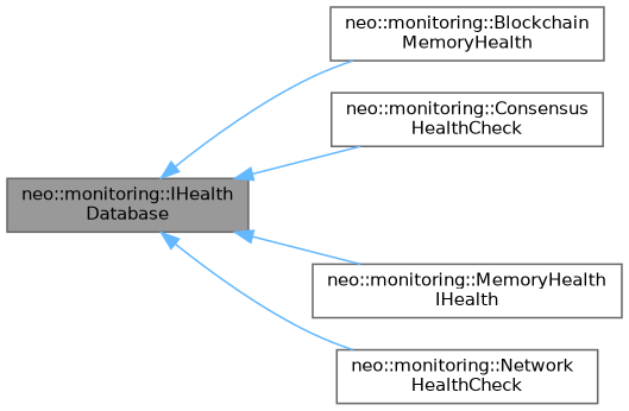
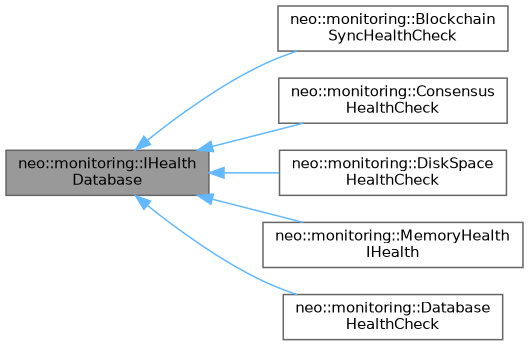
  digraph {
    rankdir=LR
    node [color=gray40 fillcolor=white fontname=Helvetica fontsize=10 shape=box style=filled]
    edge [color=steelblue1 dir=back fontname=Helvetica fontsize=10 labelfontname=Helvetica labelfontsize=10 style=solid]
    n1 [fillcolor=grey60 fontcolor=black height=0.2 label="neo::monitoring::IHealth\lDatabase" width=0.4]
-   n2 [height=0.2 label="neo::monitoring::Blockchain\lMemoryHealth" width=0.4]
+   n2 [height=0.2 label="neo::monitoring::Blockchain\lSyncHealthCheck" width=0.4]
    n3 [height=0.2 label="neo::monitoring::Consensus\lHealthCheck" width=0.4]
+   n4 [height=0.2 label="neo::monitoring::DiskSpace\lHealthCheck" width=0.4]
    n5 [height=0.2 label="neo::monitoring::MemoryHealth\lIHealth" width=0.4]
-   n6 [height=0.2 label="neo::monitoring::Network\lHealthCheck" width=0.4]
+   n6 [height=0.2 label="neo::monitoring::Database\lHealthCheck" width=0.4]
    n1 -> n2
    n1 -> n3
+   n1 -> n4
    n1 -> n5
    n1 -> n6
  }
